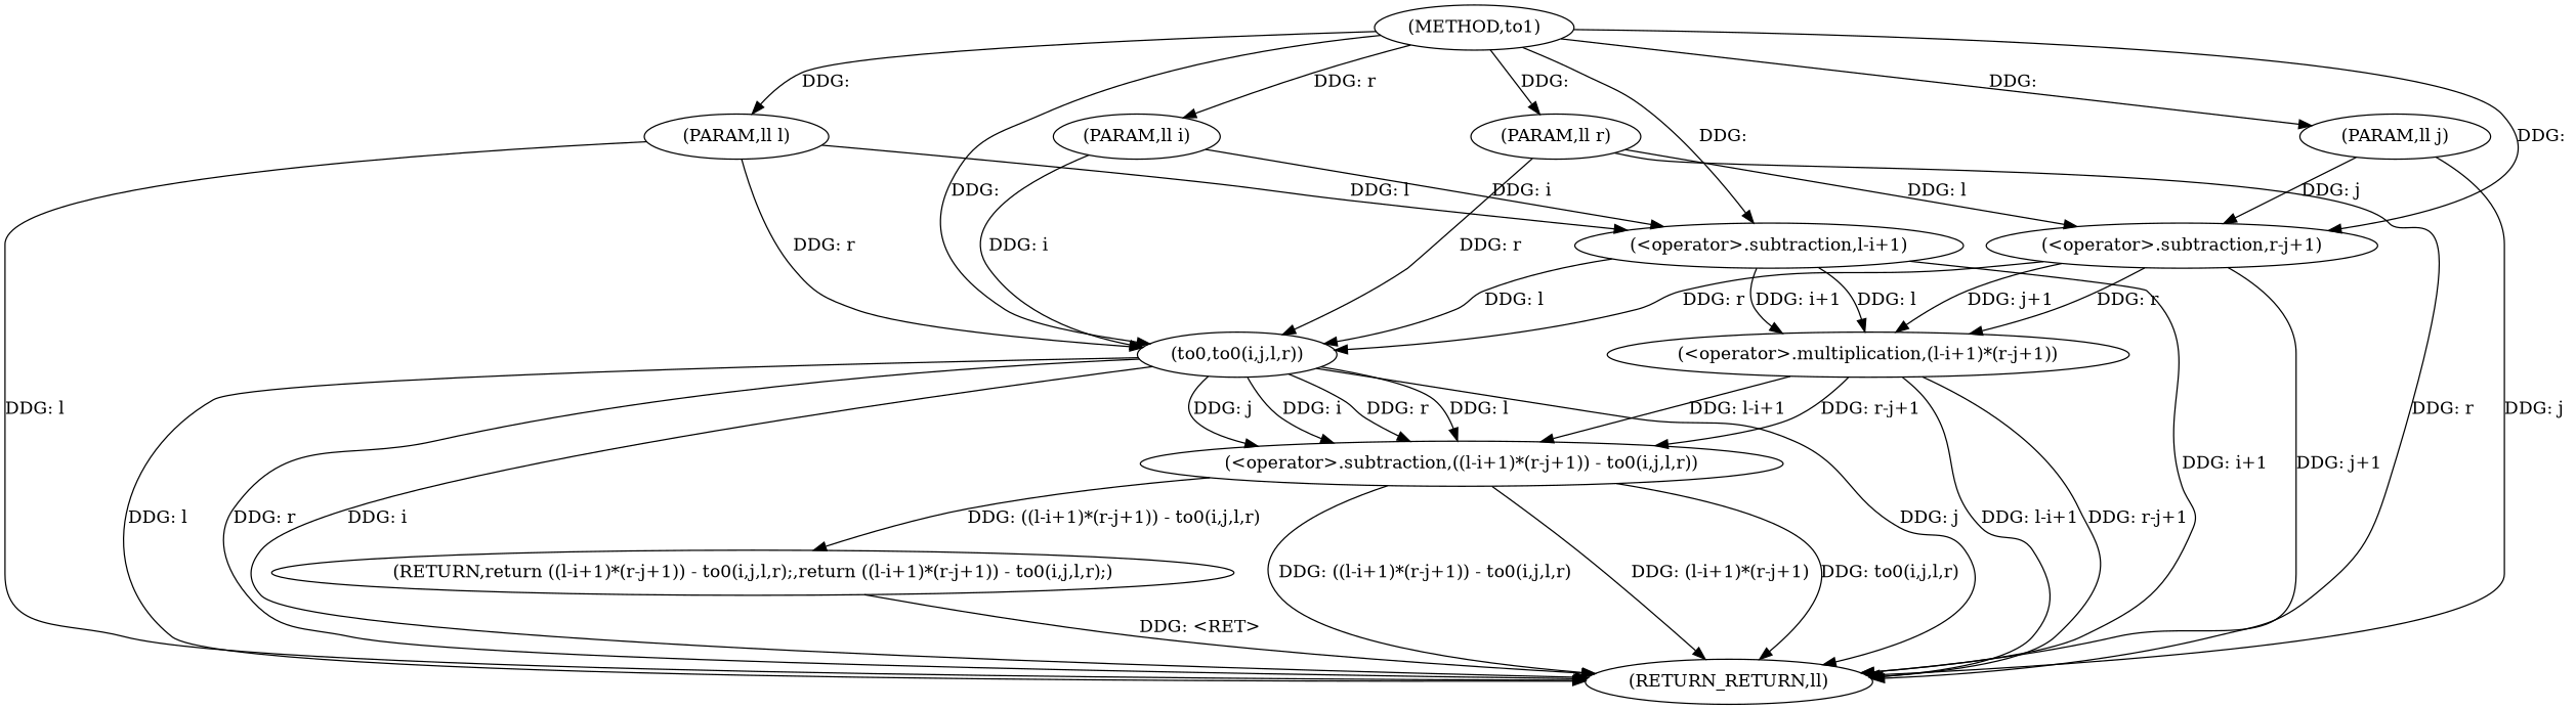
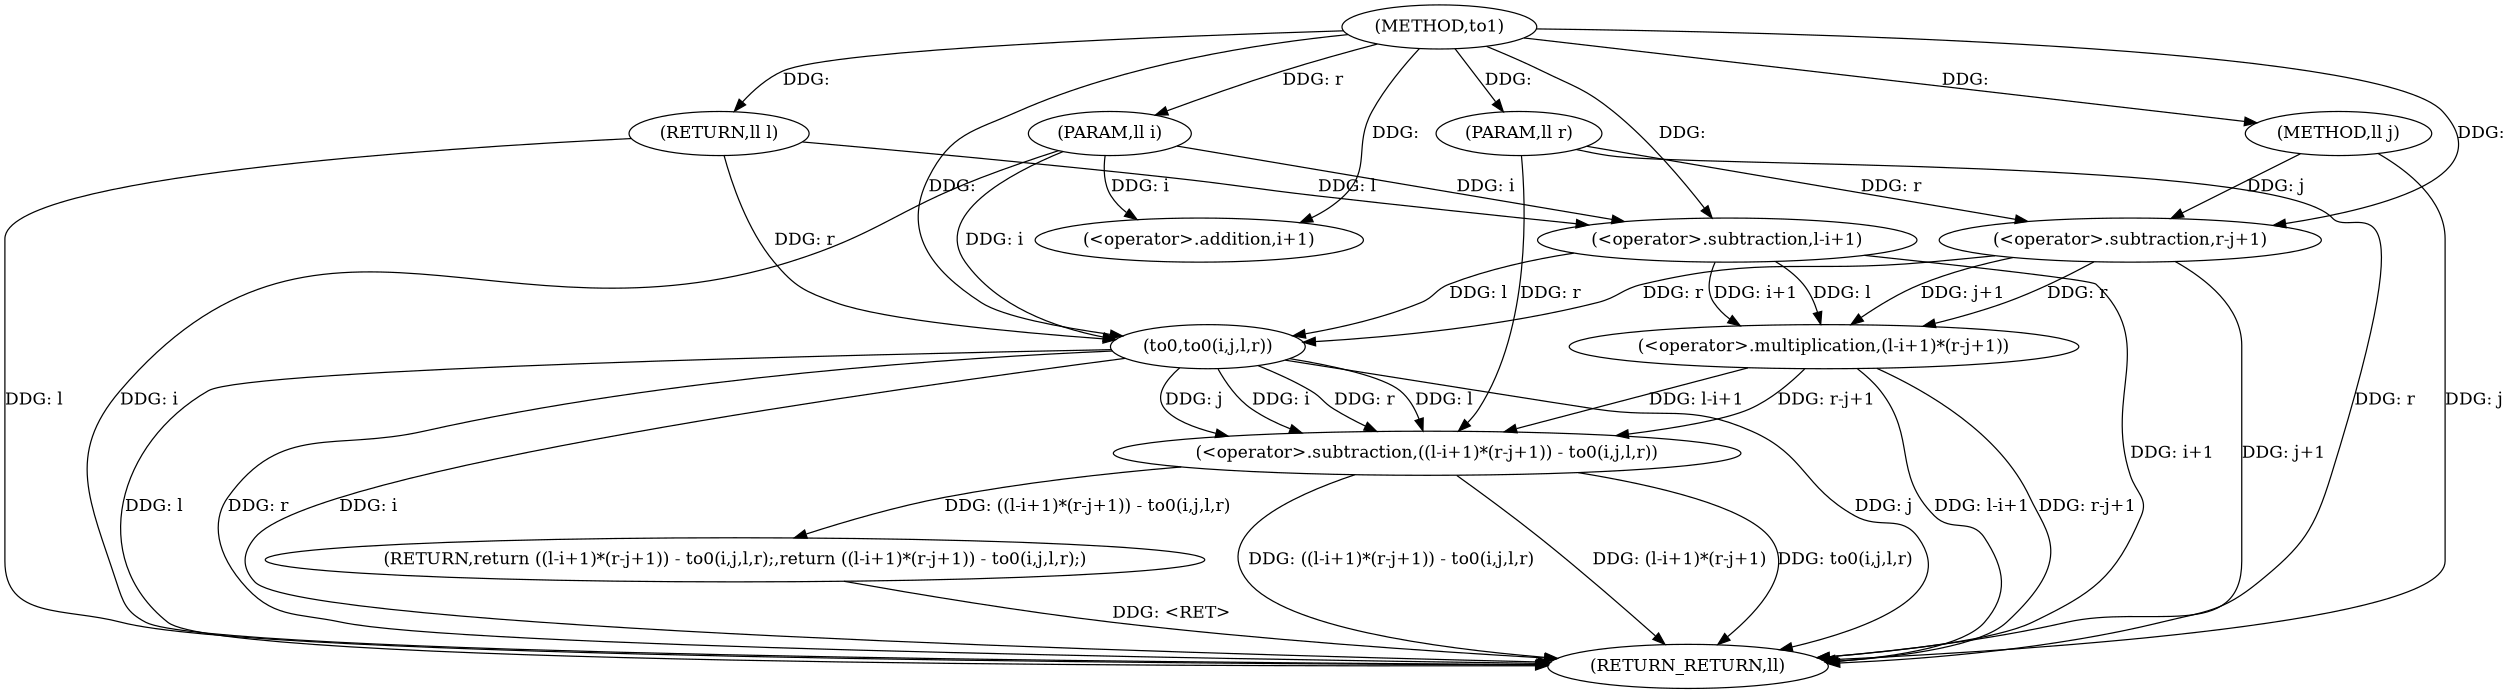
  digraph {
    n1 [label="(METHOD,to1)"]
    n2 [label="(PARAM,ll i)"]
-   n3 [label="(PARAM,ll j)"]
-   n4 [label="(PARAM,ll l)"]
+   n3 [label="(METHOD,ll j)"]
+   n4 [label="(RETURN,ll l)"]
    n5 [label="(PARAM,ll r)"]
    n6 [label="(to0,to0(i,j,l,r))"]
    n7 [label="(<operator>.subtraction,l-i+1)"]
    n8 [label="(<operator>.subtraction,r-j+1)"]
+   n9 [label="(<operator>.addition,i+1)"]
    n10 [label="(RETURN_RETURN,ll)"]
    n11 [label="(<operator>.subtraction,((l-i+1)*(r-j+1)) - to0(i,j,l,r))"]
    n12 [label="(<operator>.multiplication,(l-i+1)*(r-j+1))"]
    n13 [label="(RETURN,return ((l-i+1)*(r-j+1)) - to0(i,j,l,r);,return ((l-i+1)*(r-j+1)) - to0(i,j,l,r);)"]
    n1 -> n2 [label="DDG: r"]
    n1 -> n3 [label="DDG: "]
    n1 -> n4 [label="DDG: "]
    n1 -> n5 [label="DDG: "]
    n1 -> n6 [label="DDG: "]
    n1 -> n7 [label="DDG: "]
    n1 -> n8 [label="DDG: "]
+   n1 -> n9 [label="DDG: "]
    n2 -> n6 [label="DDG: i"]
    n2 -> n7 [label="DDG: i"]
+   n2 -> n9 [label="DDG: i"]
+   n2 -> n10 [label="DDG: i"]
    n3 -> n8 [label="DDG: j"]
    n3 -> n10 [label="DDG: j"]
    n4 -> n6 [label="DDG: r"]
    n4 -> n7 [label="DDG: l"]
    n4 -> n10 [label="DDG: l"]
-   n5 -> n6 [label="DDG: r"]
-   n5 -> n8 [label="DDG: l"]
+   n5 -> n11 [label="DDG: r"]
+   n5 -> n8 [label="DDG: r"]
    n5 -> n10 [label="DDG: r"]
    n6 -> n10 [label="DDG: i"]
    n6 -> n10 [label="DDG: j"]
    n6 -> n10 [label="DDG: l"]
    n6 -> n10 [label="DDG: r"]
    n6 -> n11 [label="DDG: l"]
    n6 -> n11 [label="DDG: j"]
    n6 -> n11 [label="DDG: i"]
    n6 -> n11 [label="DDG: r"]
    n7 -> n6 [label="DDG: l"]
    n7 -> n10 [label="DDG: i+1"]
    n7 -> n12 [label="DDG: l"]
    n7 -> n12 [label="DDG: i+1"]
    n8 -> n6 [label="DDG: r"]
    n8 -> n10 [label="DDG: j+1"]
    n8 -> n12 [label="DDG: j+1"]
    n8 -> n12 [label="DDG: r"]
    n11 -> n10 [label="DDG: (l-i+1)*(r-j+1)"]
    n11 -> n10 [label="DDG: to0(i,j,l,r)"]
    n11 -> n10 [label="DDG: ((l-i+1)*(r-j+1)) - to0(i,j,l,r)"]
    n11 -> n13 [label="DDG: ((l-i+1)*(r-j+1)) - to0(i,j,l,r)"]
    n12 -> n10 [label="DDG: l-i+1"]
    n12 -> n10 [label="DDG: r-j+1"]
    n12 -> n11 [label="DDG: l-i+1"]
    n12 -> n11 [label="DDG: r-j+1"]
    n13 -> n10 [label="DDG: <RET>"]
  }
